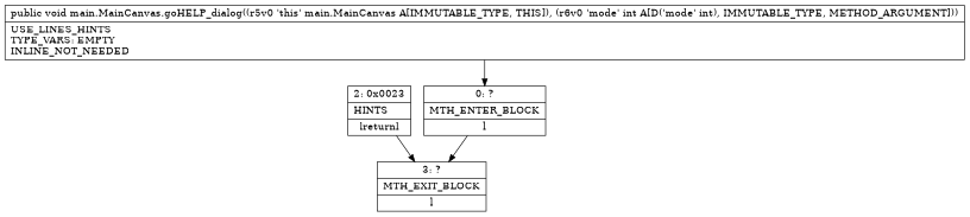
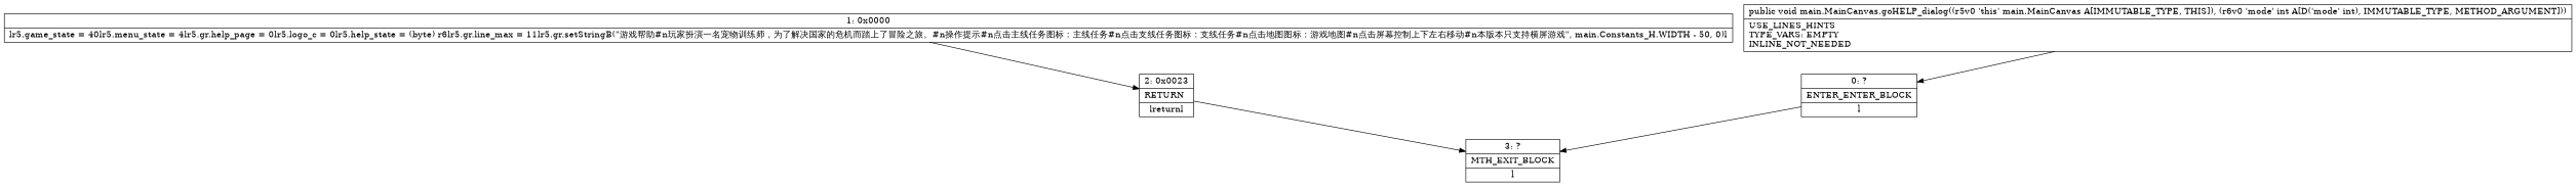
  digraph {
    node [shape=record]
-   n1 [label="{0\:\ ?|MTH_ENTER_BLOCK\l|l}"]
+   n1 [label="{0\:\ ?|ENTER_ENTER_BLOCK\l|l}"]
    n2 [label="{3\:\ ?|MTH_EXIT_BLOCK\l|l}"]
-   n4 [label="{2\:\ 0x0023|HINTS\l|lreturnl}"]
+   n3 [label="{1\:\ 0x0000|lr5.game_state = 40lr5.menu_state = 4lr5.gr.help_page = 0lr5.logo_c = 0lr5.help_state = (byte) r6lr5.gr.line_max = 11lr5.gr.setStringB(\"游戏帮助#n玩家扮演一名宠物训练师，为了解决国家的危机而踏上了冒险之旅。#n操作提示#n点击主线任务图标：主线任务#n点击支线任务图标：支线任务#n点击地图图标：游戏地图#n点击屏幕控制上下左右移动#n本版本只支持横屏游戏\", main.Constants_H.WIDTH \- 50, 0)l}"]
+   n4 [label="{2\:\ 0x0023|RETURN\l|lreturnl}"]
    n5 [label="{public void main.MainCanvas.goHELP_dialog((r5v0 'this' main.MainCanvas A[IMMUTABLE_TYPE, THIS]), (r6v0 'mode' int A[D('mode' int), IMMUTABLE_TYPE, METHOD_ARGUMENT]))  | USE_LINES_HINTS\lTYPE_VARS: EMPTY\lINLINE_NOT_NEEDED\l}"]
    n1 -> n2
+   n3 -> n4
    n4 -> n2
    n5 -> n1
  }
